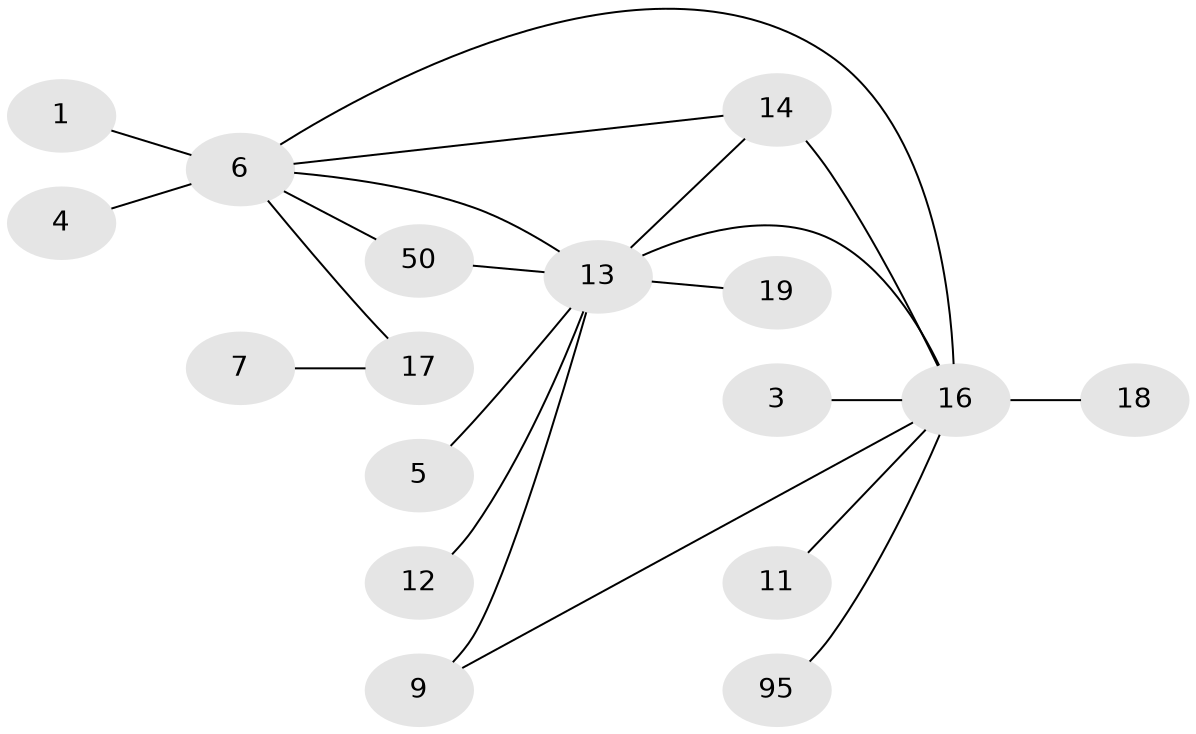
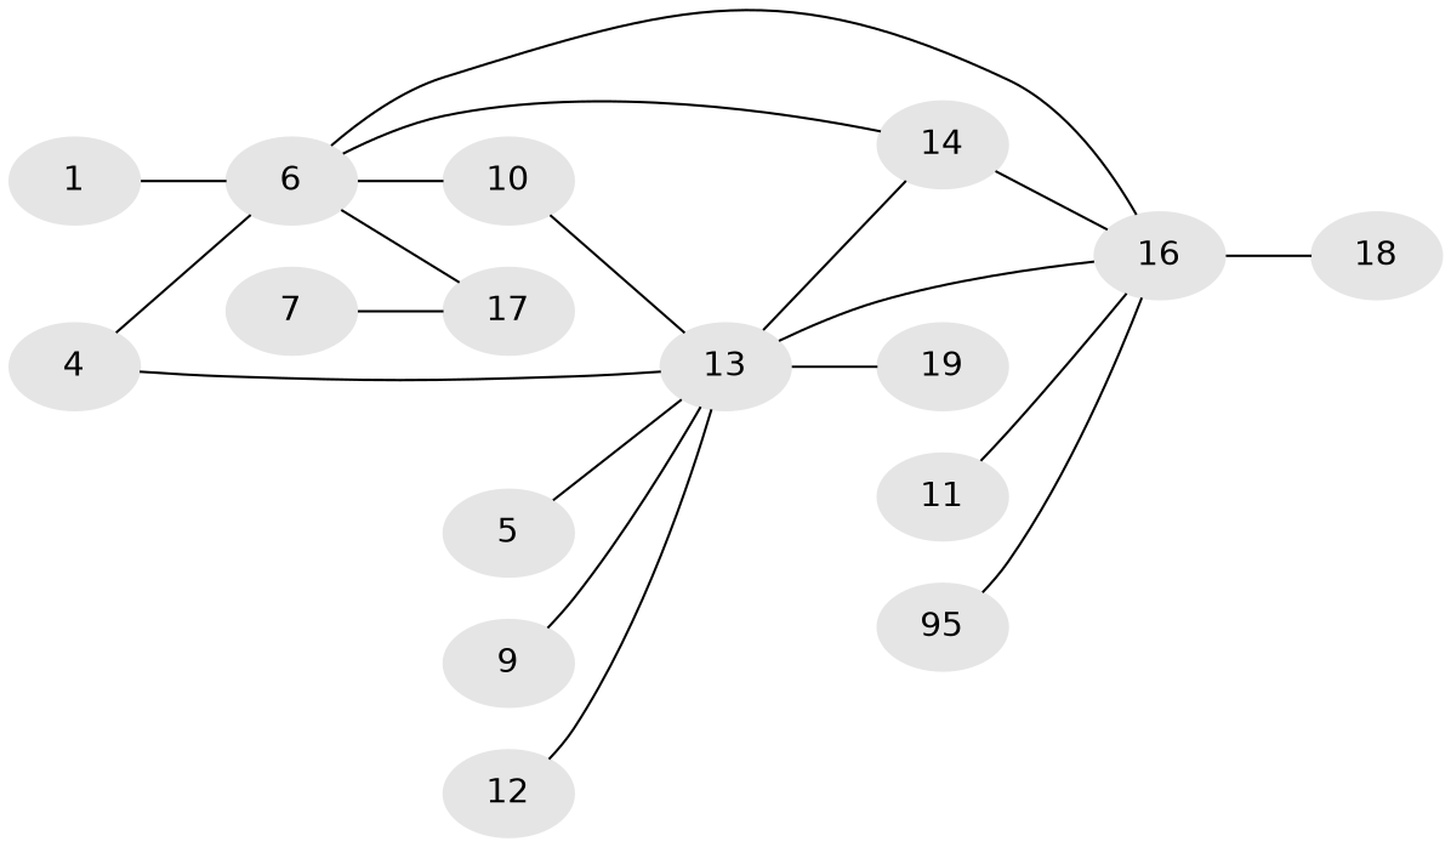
  graph {
    fontname="DejaVu Sans"
    rankdir=LR
    node [color=gray90 fontname="DejaVu Sans" style=filled]
    edge [fontname="DejaVu Sans" weight=1.0]
    1
    6
    13
    16
-   10 [label=50]
+   10
    14
    17
    19
-   3
    18
    4
    5
    7
    9
    11
    12
    n17 [label=95]
    1 -- 6
-   6 -- 13
+   4 -- 13
    6 -- 16
    6 -- 10
    6 -- 14
    6 -- 17
    13 -- 16
    13 -- 14
    13 -- 19 [weight=2.0]
    16 -- 18 [weight=2.0]
    10 -- 13 [weight=2.0]
    14 -- 16
-   3 -- 16 [weight=2.0]
    4 -- 6
    5 -- 13
    7 -- 17
    9 -- 13
-   9 -- 16
    11 -- 16
    12 -- 13
    n17 -- 16
  }
